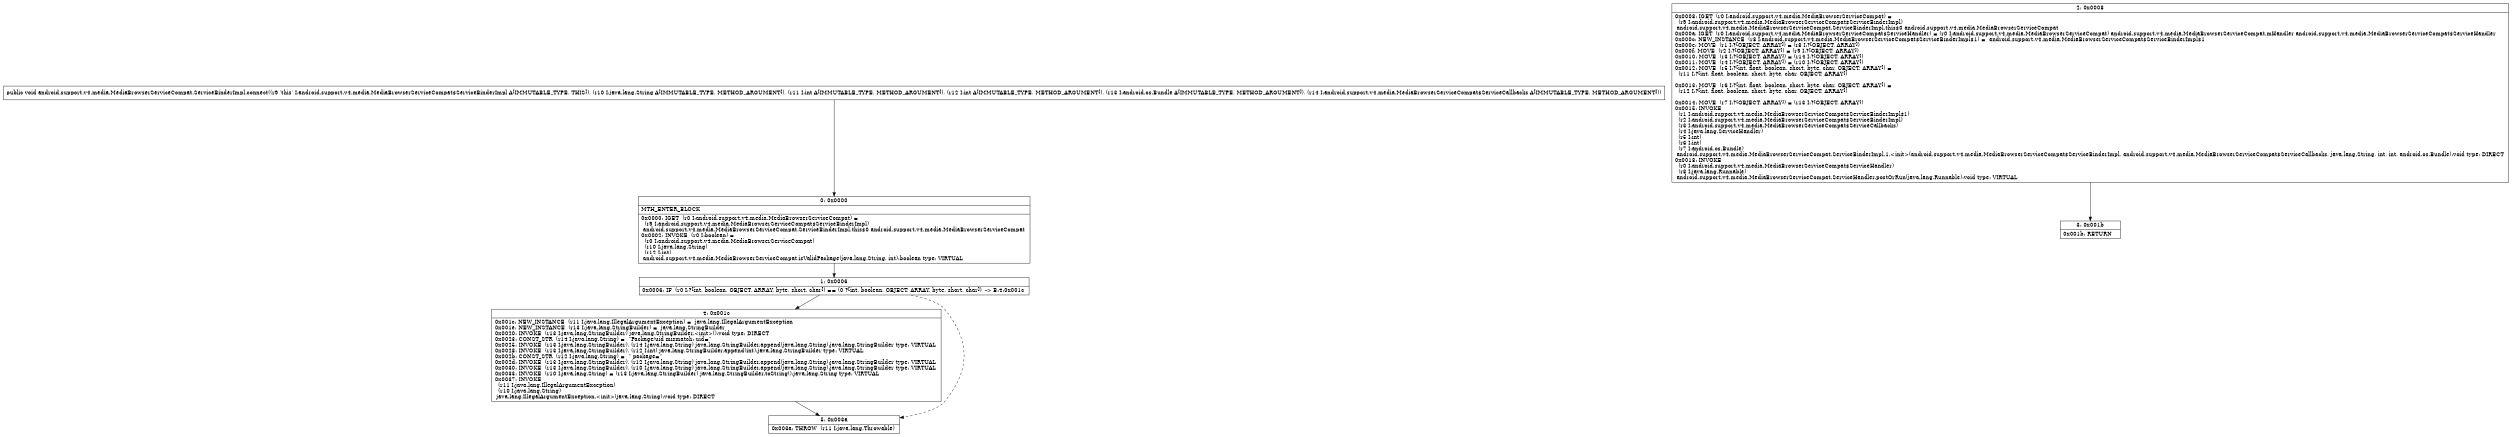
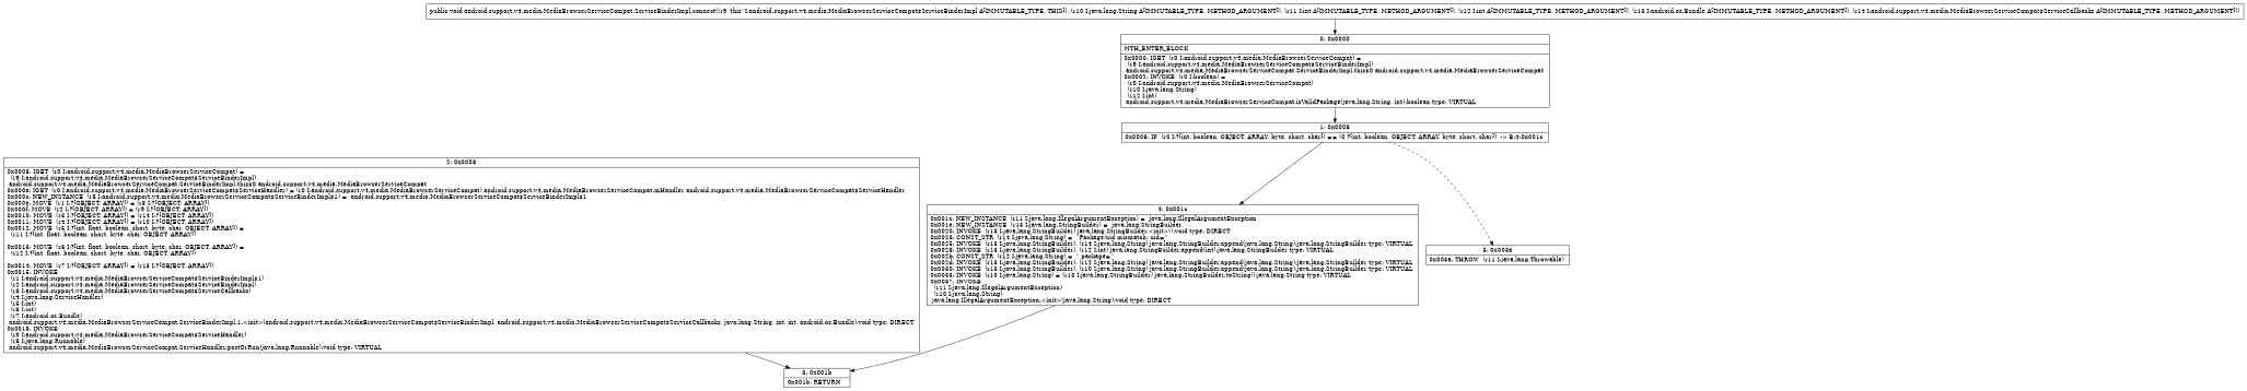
  digraph {
    node [shape=record]
    n1 [label="{0\:\ 0x0000|MTH_ENTER_BLOCK\l|0x0000: IGET  (r0 I:android.support.v4.media.MediaBrowserServiceCompat) = \l  (r9 I:android.support.v4.media.MediaBrowserServiceCompat$ServiceBinderImpl)\l android.support.v4.media.MediaBrowserServiceCompat.ServiceBinderImpl.this$0 android.support.v4.media.MediaBrowserServiceCompat \l0x0002: INVOKE  (r0 I:boolean) = \l  (r0 I:android.support.v4.media.MediaBrowserServiceCompat)\l  (r10 I:java.lang.String)\l  (r12 I:int)\l android.support.v4.media.MediaBrowserServiceCompat.isValidPackage(java.lang.String, int):boolean type: VIRTUAL \l}"]
    n2 [label="{1\:\ 0x0006|0x0006: IF  (r0 I:?[int, boolean, OBJECT, ARRAY, byte, short, char]) == (0 ?[int, boolean, OBJECT, ARRAY, byte, short, char])  \-\> B:4:0x001c \l}"]
    n3 [label="{4\:\ 0x001c|0x001c: NEW_INSTANCE  (r11 I:java.lang.IllegalArgumentException) =  java.lang.IllegalArgumentException \l0x001e: NEW_INSTANCE  (r13 I:java.lang.StringBuilder) =  java.lang.StringBuilder \l0x0020: INVOKE  (r13 I:java.lang.StringBuilder) java.lang.StringBuilder.\<init\>():void type: DIRECT \l0x0023: CONST_STR  (r14 I:java.lang.String) =  \"Package\/uid mismatch: uid=\" \l0x0025: INVOKE  (r13 I:java.lang.StringBuilder), (r14 I:java.lang.String) java.lang.StringBuilder.append(java.lang.String):java.lang.StringBuilder type: VIRTUAL \l0x0028: INVOKE  (r13 I:java.lang.StringBuilder), (r12 I:int) java.lang.StringBuilder.append(int):java.lang.StringBuilder type: VIRTUAL \l0x002b: CONST_STR  (r12 I:java.lang.String) =  \" package=\" \l0x002d: INVOKE  (r13 I:java.lang.StringBuilder), (r12 I:java.lang.String) java.lang.StringBuilder.append(java.lang.String):java.lang.StringBuilder type: VIRTUAL \l0x0030: INVOKE  (r13 I:java.lang.StringBuilder), (r10 I:java.lang.String) java.lang.StringBuilder.append(java.lang.String):java.lang.StringBuilder type: VIRTUAL \l0x0033: INVOKE  (r10 I:java.lang.String) = (r13 I:java.lang.StringBuilder) java.lang.StringBuilder.toString():java.lang.String type: VIRTUAL \l0x0037: INVOKE  \l  (r11 I:java.lang.IllegalArgumentException)\l  (r10 I:java.lang.String)\l java.lang.IllegalArgumentException.\<init\>(java.lang.String):void type: DIRECT \l}"]
    n4 [label="{5\:\ 0x003a|0x003a: THROW  (r11 I:java.lang.Throwable) \l}"]
    n5 [label="{2\:\ 0x0008|0x0008: IGET  (r0 I:android.support.v4.media.MediaBrowserServiceCompat) = \l  (r9 I:android.support.v4.media.MediaBrowserServiceCompat$ServiceBinderImpl)\l android.support.v4.media.MediaBrowserServiceCompat.ServiceBinderImpl.this$0 android.support.v4.media.MediaBrowserServiceCompat \l0x000a: IGET  (r0 I:android.support.v4.media.MediaBrowserServiceCompat$ServiceHandler) = (r0 I:android.support.v4.media.MediaBrowserServiceCompat) android.support.v4.media.MediaBrowserServiceCompat.mHandler android.support.v4.media.MediaBrowserServiceCompat$ServiceHandler \l0x000c: NEW_INSTANCE  (r8 I:android.support.v4.media.MediaBrowserServiceCompat$ServiceBinderImpl$1) =  android.support.v4.media.MediaBrowserServiceCompat$ServiceBinderImpl$1 \l0x000e: MOVE  (r1 I:?[OBJECT, ARRAY]) = (r8 I:?[OBJECT, ARRAY]) \l0x000f: MOVE  (r2 I:?[OBJECT, ARRAY]) = (r9 I:?[OBJECT, ARRAY]) \l0x0010: MOVE  (r3 I:?[OBJECT, ARRAY]) = (r14 I:?[OBJECT, ARRAY]) \l0x0011: MOVE  (r4 I:?[OBJECT, ARRAY]) = (r10 I:?[OBJECT, ARRAY]) \l0x0012: MOVE  (r5 I:?[int, float, boolean, short, byte, char, OBJECT, ARRAY]) = \l  (r11 I:?[int, float, boolean, short, byte, char, OBJECT, ARRAY])\l \l0x0013: MOVE  (r6 I:?[int, float, boolean, short, byte, char, OBJECT, ARRAY]) = \l  (r12 I:?[int, float, boolean, short, byte, char, OBJECT, ARRAY])\l \l0x0014: MOVE  (r7 I:?[OBJECT, ARRAY]) = (r13 I:?[OBJECT, ARRAY]) \l0x0015: INVOKE  \l  (r1 I:android.support.v4.media.MediaBrowserServiceCompat$ServiceBinderImpl$1)\l  (r2 I:android.support.v4.media.MediaBrowserServiceCompat$ServiceBinderImpl)\l  (r3 I:android.support.v4.media.MediaBrowserServiceCompat$ServiceCallbacks)\l  (r4 I:java.lang.ServiceHandler)\l  (r5 I:int)\l  (r6 I:int)\l  (r7 I:android.os.Bundle)\l android.support.v4.media.MediaBrowserServiceCompat.ServiceBinderImpl.1.\<init\>(android.support.v4.media.MediaBrowserServiceCompat$ServiceBinderImpl, android.support.v4.media.MediaBrowserServiceCompat$ServiceCallbacks, java.lang.String, int, int, android.os.Bundle):void type: DIRECT \l0x0018: INVOKE  \l  (r0 I:android.support.v4.media.MediaBrowserServiceCompat$ServiceHandler)\l  (r8 I:java.lang.Runnable)\l android.support.v4.media.MediaBrowserServiceCompat.ServiceHandler.postOrRun(java.lang.Runnable):void type: VIRTUAL \l}"]
    n6 [label="{3\:\ 0x001b|0x001b: RETURN   \l}"]
    n7 [label="{public void android.support.v4.media.MediaBrowserServiceCompat.ServiceBinderImpl.connect((r9 'this' I:android.support.v4.media.MediaBrowserServiceCompat$ServiceBinderImpl A[IMMUTABLE_TYPE, THIS]), (r10 I:java.lang.String A[IMMUTABLE_TYPE, METHOD_ARGUMENT]), (r11 I:int A[IMMUTABLE_TYPE, METHOD_ARGUMENT]), (r12 I:int A[IMMUTABLE_TYPE, METHOD_ARGUMENT]), (r13 I:android.os.Bundle A[IMMUTABLE_TYPE, METHOD_ARGUMENT]), (r14 I:android.support.v4.media.MediaBrowserServiceCompat$ServiceCallbacks A[IMMUTABLE_TYPE, METHOD_ARGUMENT])) }"]
    n1 -> n2
    n2 -> n3
    n2 -> n4 [style=dashed]
-   n3 -> n4
+   n3 -> n6
    n5 -> n6
    n7 -> n1
  }
